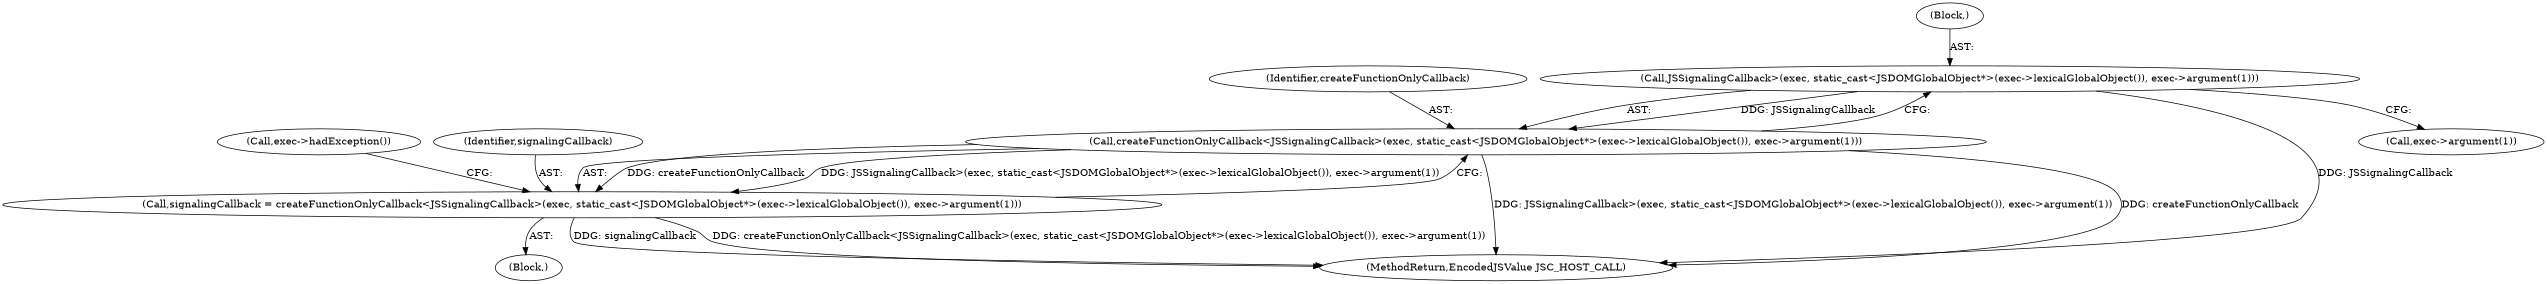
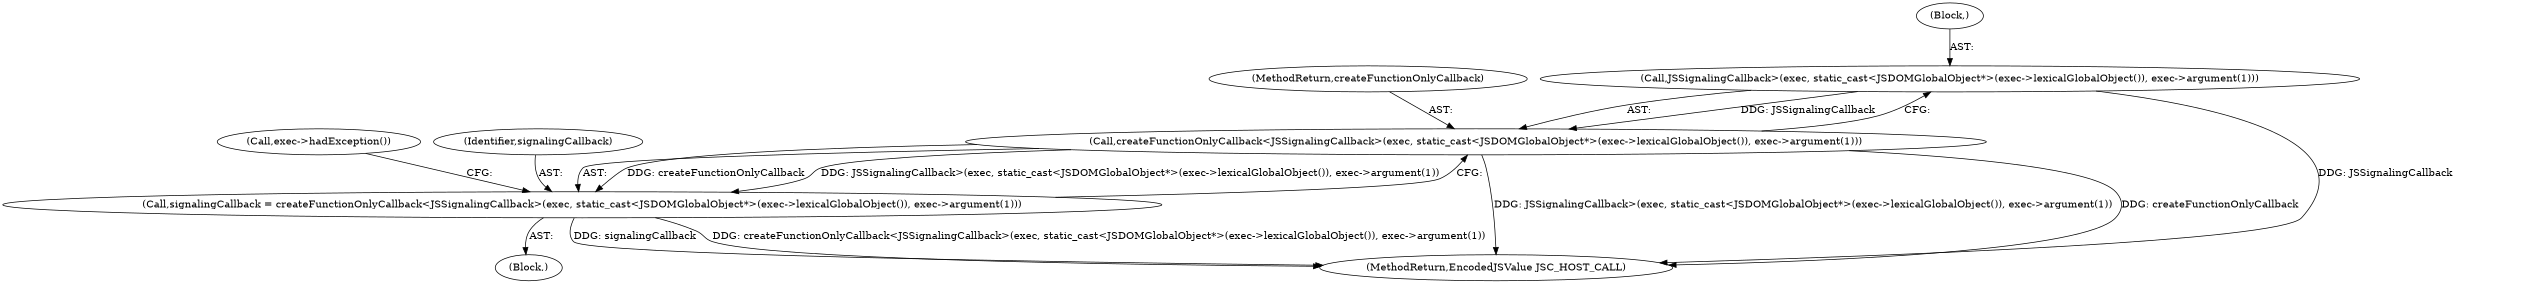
  digraph {
    n1 [label="(Call,JSSignalingCallback>(exec, static_cast<JSDOMGlobalObject*>(exec->lexicalGlobalObject()), exec->argument(1)))"]
    n2 [label="(Call,createFunctionOnlyCallback<JSSignalingCallback>(exec, static_cast<JSDOMGlobalObject*>(exec->lexicalGlobalObject()), exec->argument(1)))"]
    n3 [label="(MethodReturn,EncodedJSValue JSC_HOST_CALL)"]
-   n4 [label="(Call,exec->argument(1))"]
    n5 [label="(Call,signalingCallback = createFunctionOnlyCallback<JSSignalingCallback>(exec, static_cast<JSDOMGlobalObject*>(exec->lexicalGlobalObject()), exec->argument(1)))"]
    n6 [label="(Block,)"]
-   n7 [label="(Identifier,createFunctionOnlyCallback)"]
+   n7 [label="(MethodReturn,createFunctionOnlyCallback)"]
    n8 [label="(Call,exec->hadException())"]
    n9 [label="(Identifier,signalingCallback)"]
    n10 [label="(Block,)"]
    n1 -> n2 [label="AST: "]
    n1 -> n2 [label="DDG: JSSignalingCallback"]
    n1 -> n3 [label="DDG: JSSignalingCallback"]
-   n1 -> n4 [label="CFG: "]
    n2 -> n1 [label="CFG: "]
    n2 -> n3 [label="DDG: JSSignalingCallback>(exec, static_cast<JSDOMGlobalObject*>(exec->lexicalGlobalObject()), exec->argument(1))"]
    n2 -> n3 [label="DDG: createFunctionOnlyCallback"]
    n2 -> n5 [label="AST: "]
    n2 -> n5 [label="DDG: createFunctionOnlyCallback"]
    n2 -> n5 [label="DDG: JSSignalingCallback>(exec, static_cast<JSDOMGlobalObject*>(exec->lexicalGlobalObject()), exec->argument(1))"]
    n5 -> n2 [label="CFG: "]
    n5 -> n3 [label="DDG: signalingCallback"]
    n5 -> n3 [label="DDG: createFunctionOnlyCallback<JSSignalingCallback>(exec, static_cast<JSDOMGlobalObject*>(exec->lexicalGlobalObject()), exec->argument(1))"]
    n5 -> n6 [label="AST: "]
    n7 -> n2 [label="AST: "]
    n8 -> n5 [label="CFG: "]
    n9 -> n5 [label="AST: "]
    n10 -> n1 [label="AST: "]
  }
